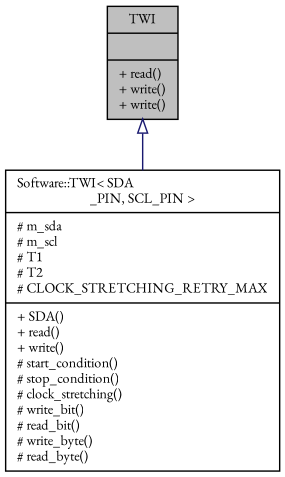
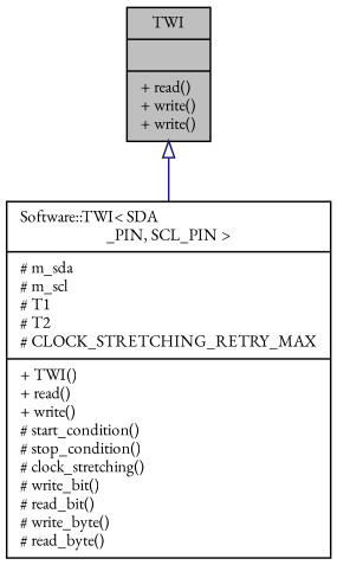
  digraph {
    fontname="EB Garamond"
    node [color=black fontname="EB Garamond" fontsize=10 shape=record style=filled]
    n1 [fillcolor=grey75 fontcolor=black height=0.2 label="{TWI\n||+ read()\l+ write()\l+ write()\l}" width=0.4]
-   n2 [fillcolor=white height=0.2 label="{Software::TWI\< SDA\l_PIN, SCL_PIN \>\n|# m_sda\l# m_scl\l# T1\l# T2\l# CLOCK_STRETCHING_RETRY_MAX\l|+ SDA()\l+ read()\l+ write()\l# start_condition()\l# stop_condition()\l# clock_stretching()\l# write_bit()\l# read_bit()\l# write_byte()\l# read_byte()\l}" width=0.4]
+   n2 [fillcolor=white height=0.2 label="{Software::TWI\< SDA\l_PIN, SCL_PIN \>\n|# m_sda\l# m_scl\l# T1\l# T2\l# CLOCK_STRETCHING_RETRY_MAX\l|+ TWI()\l+ read()\l+ write()\l# start_condition()\l# stop_condition()\l# clock_stretching()\l# write_bit()\l# read_bit()\l# write_byte()\l# read_byte()\l}" width=0.4]
    n1 -> n2 [arrowtail=onormal color=midnightblue dir=back fontname="EB Garamond" fontsize=10 labelfontname=Helvetica labelfontsize=10 style=solid]
  }
